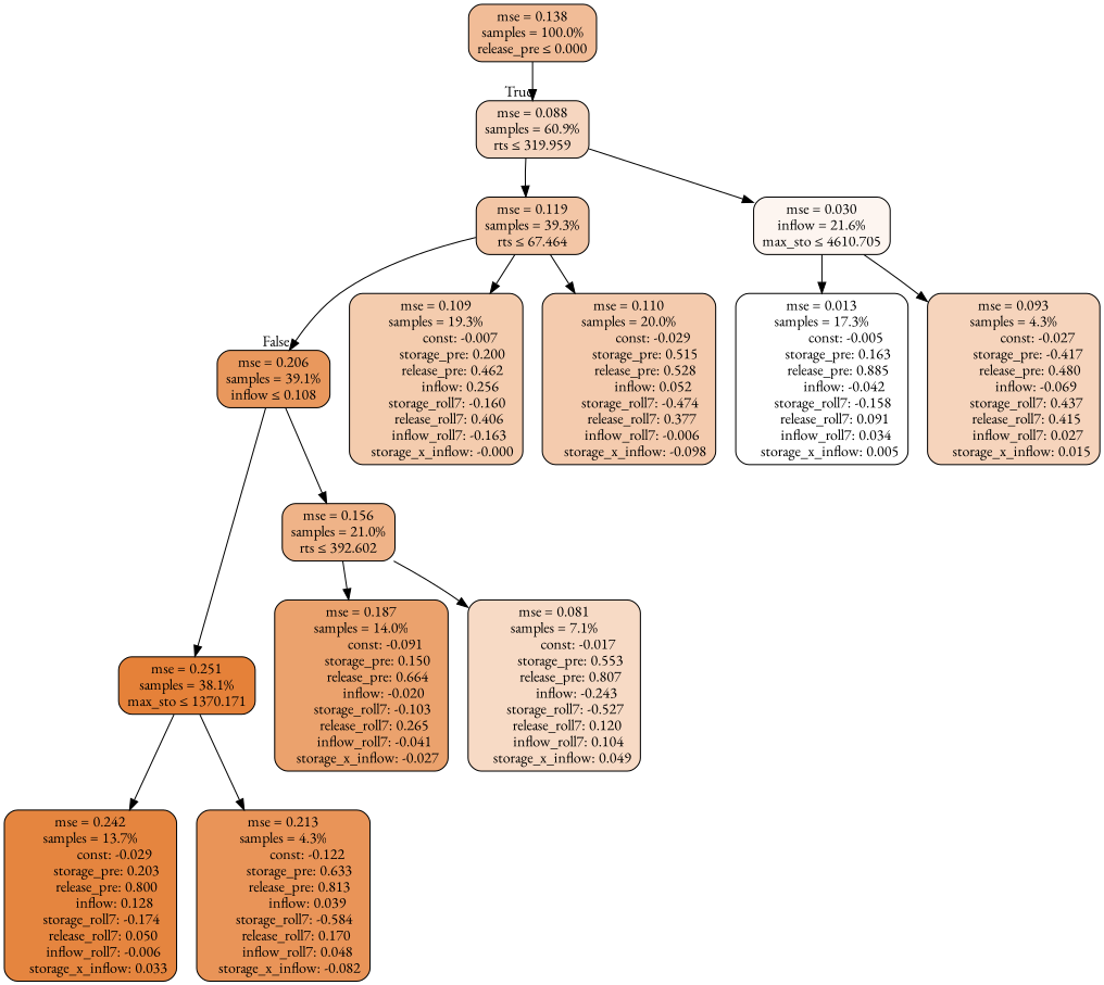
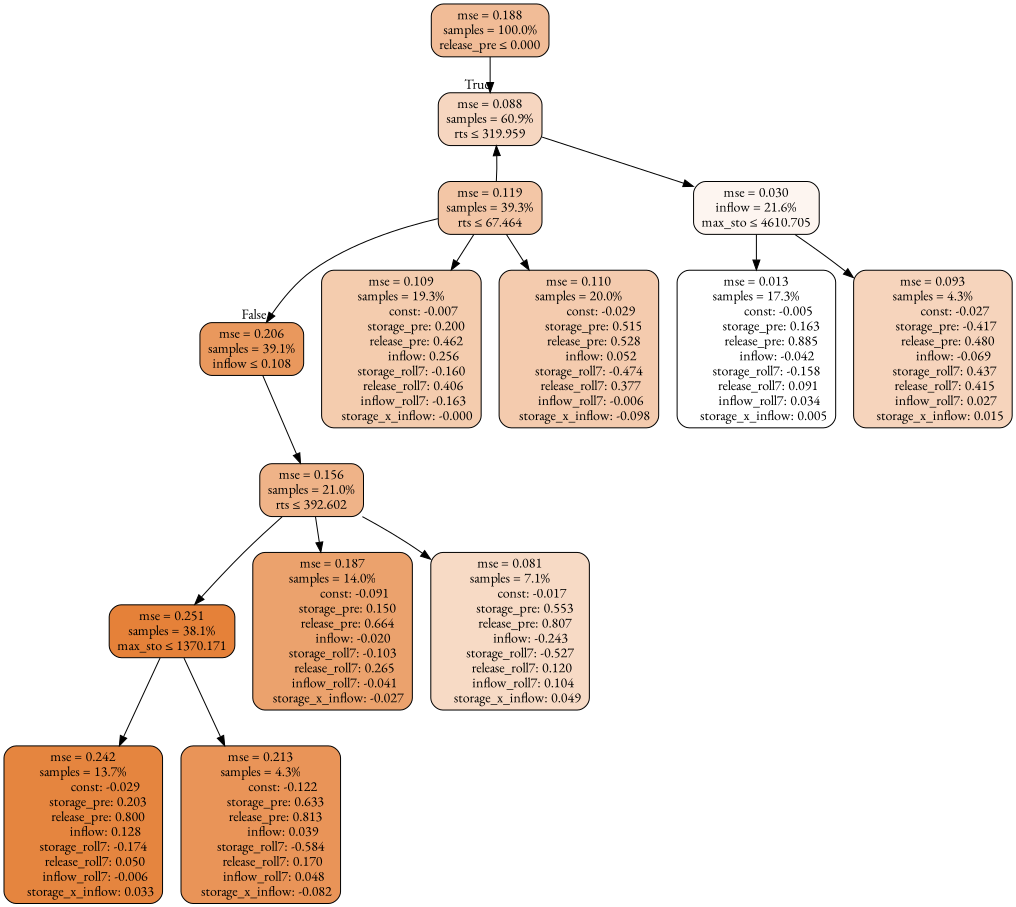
  digraph {
    fontname="EB Garamond"
    node [color=black fontname="EB Garamond" shape=rectangle style="filled, rounded"]
    edge [fontname="EB Garamond"]
-   n1 [fillcolor="#f1bc97" label="mse = 0.138\nsamples = 100.0%\nrelease_pre &le; 0.000"]
+   n1 [fillcolor="#f1bc97" label="mse = 0.188\nsamples = 100.0%\nrelease_pre &le; 0.000"]
    n2 [fillcolor="#f6d6c0" label="mse = 0.088\nsamples = 60.9%\nrts &le; 319.959"]
    n3 [fillcolor="#f3c6a6" label="mse = 0.119\nsamples = 39.3%\nrts &le; 67.464"]
    n4 [fillcolor="#fdf5f0" label="mse = 0.030\ninflow = 21.6%\nmax_sto &le; 4610.705"]
    n5 [fillcolor="#e9985d" label="mse = 0.206\nsamples = 39.1%\ninflow &le; 0.108"]
    n6 [fillcolor="#efb388" label="mse = 0.156\nsamples = 21.0%\nrts &le; 392.602"]
    n7 [fillcolor="#e58139" label="mse = 0.251\nsamples = 38.1%\nmax_sto &le; 1370.171"]
    n8 [fillcolor="#f4ccae" label="mse = 0.109\nsamples = 19.3%\n               const: -0.007\n          storage_pre: 0.200\n          release_pre: 0.462\n               inflow: 0.256\n       storage_roll7: -0.160\n        release_roll7: 0.406\n        inflow_roll7: -0.163\n    storage_x_inflow: -0.000"]
    n9 [fillcolor="#f4cbae" label="mse = 0.110\nsamples = 20.0%\n               const: -0.029\n          storage_pre: 0.515\n          release_pre: 0.528\n               inflow: 0.052\n       storage_roll7: -0.474\n        release_roll7: 0.377\n        inflow_roll7: -0.006\n    storage_x_inflow: -0.098"]
    n10 [fillcolor="#ffffff" label="mse = 0.013\nsamples = 17.3%\n               const: -0.005\n          storage_pre: 0.163\n          release_pre: 0.885\n              inflow: -0.042\n       storage_roll7: -0.158\n        release_roll7: 0.091\n         inflow_roll7: 0.034\n     storage_x_inflow: 0.005"]
    n11 [fillcolor="#f6d4bc" label="mse = 0.093\nsamples = 4.3%\n               const: -0.027\n         storage_pre: -0.417\n          release_pre: 0.480\n              inflow: -0.069\n        storage_roll7: 0.437\n        release_roll7: 0.415\n         inflow_roll7: 0.027\n     storage_x_inflow: 0.015"]
    n12 [fillcolor="#eba26d" label="mse = 0.187\nsamples = 14.0%\n               const: -0.091\n          storage_pre: 0.150\n          release_pre: 0.664\n              inflow: -0.020\n       storage_roll7: -0.103\n        release_roll7: 0.265\n        inflow_roll7: -0.041\n    storage_x_inflow: -0.027"]
    n13 [fillcolor="#f7dac5" label="mse = 0.081\nsamples = 7.1%\n               const: -0.017\n          storage_pre: 0.553\n          release_pre: 0.807\n              inflow: -0.243\n       storage_roll7: -0.527\n        release_roll7: 0.120\n         inflow_roll7: 0.104\n     storage_x_inflow: 0.049"]
    n14 [fillcolor="#e5853f" label="mse = 0.242\nsamples = 13.7%\n               const: -0.029\n          storage_pre: 0.203\n          release_pre: 0.800\n               inflow: 0.128\n       storage_roll7: -0.174\n        release_roll7: 0.050\n        inflow_roll7: -0.006\n     storage_x_inflow: 0.033"]
    n15 [fillcolor="#e99458" label="mse = 0.213\nsamples = 4.3%\n               const: -0.122\n          storage_pre: 0.633\n          release_pre: 0.813\n               inflow: 0.039\n       storage_roll7: -0.584\n        release_roll7: 0.170\n         inflow_roll7: 0.048\n    storage_x_inflow: -0.082"]
    n1 -> n2 [headlabel=True labelangle=45 labeldistance=2.5]
-   n2 -> n3
+   n3 -> n2
    n2 -> n4
    n3 -> n5 [headlabel=False labelangle=-45 labeldistance=2.5]
    n3 -> n8
    n3 -> n9
    n4 -> n10
    n4 -> n11
    n5 -> n6
-   n5 -> n7
+   n6 -> n7
    n6 -> n12
    n6 -> n13
    n7 -> n14
    n7 -> n15
  }
